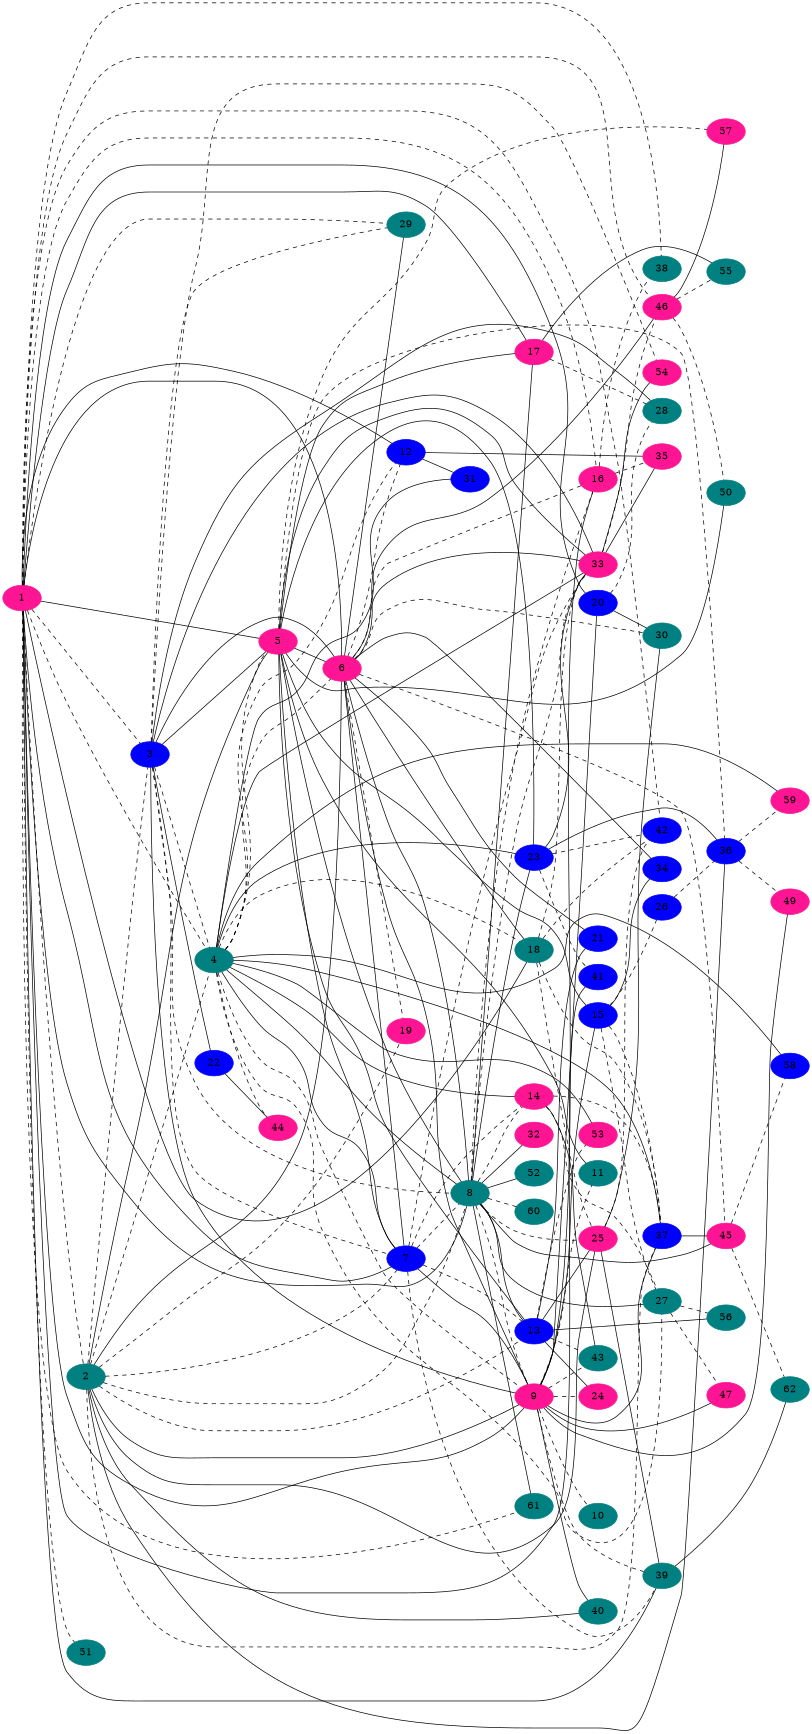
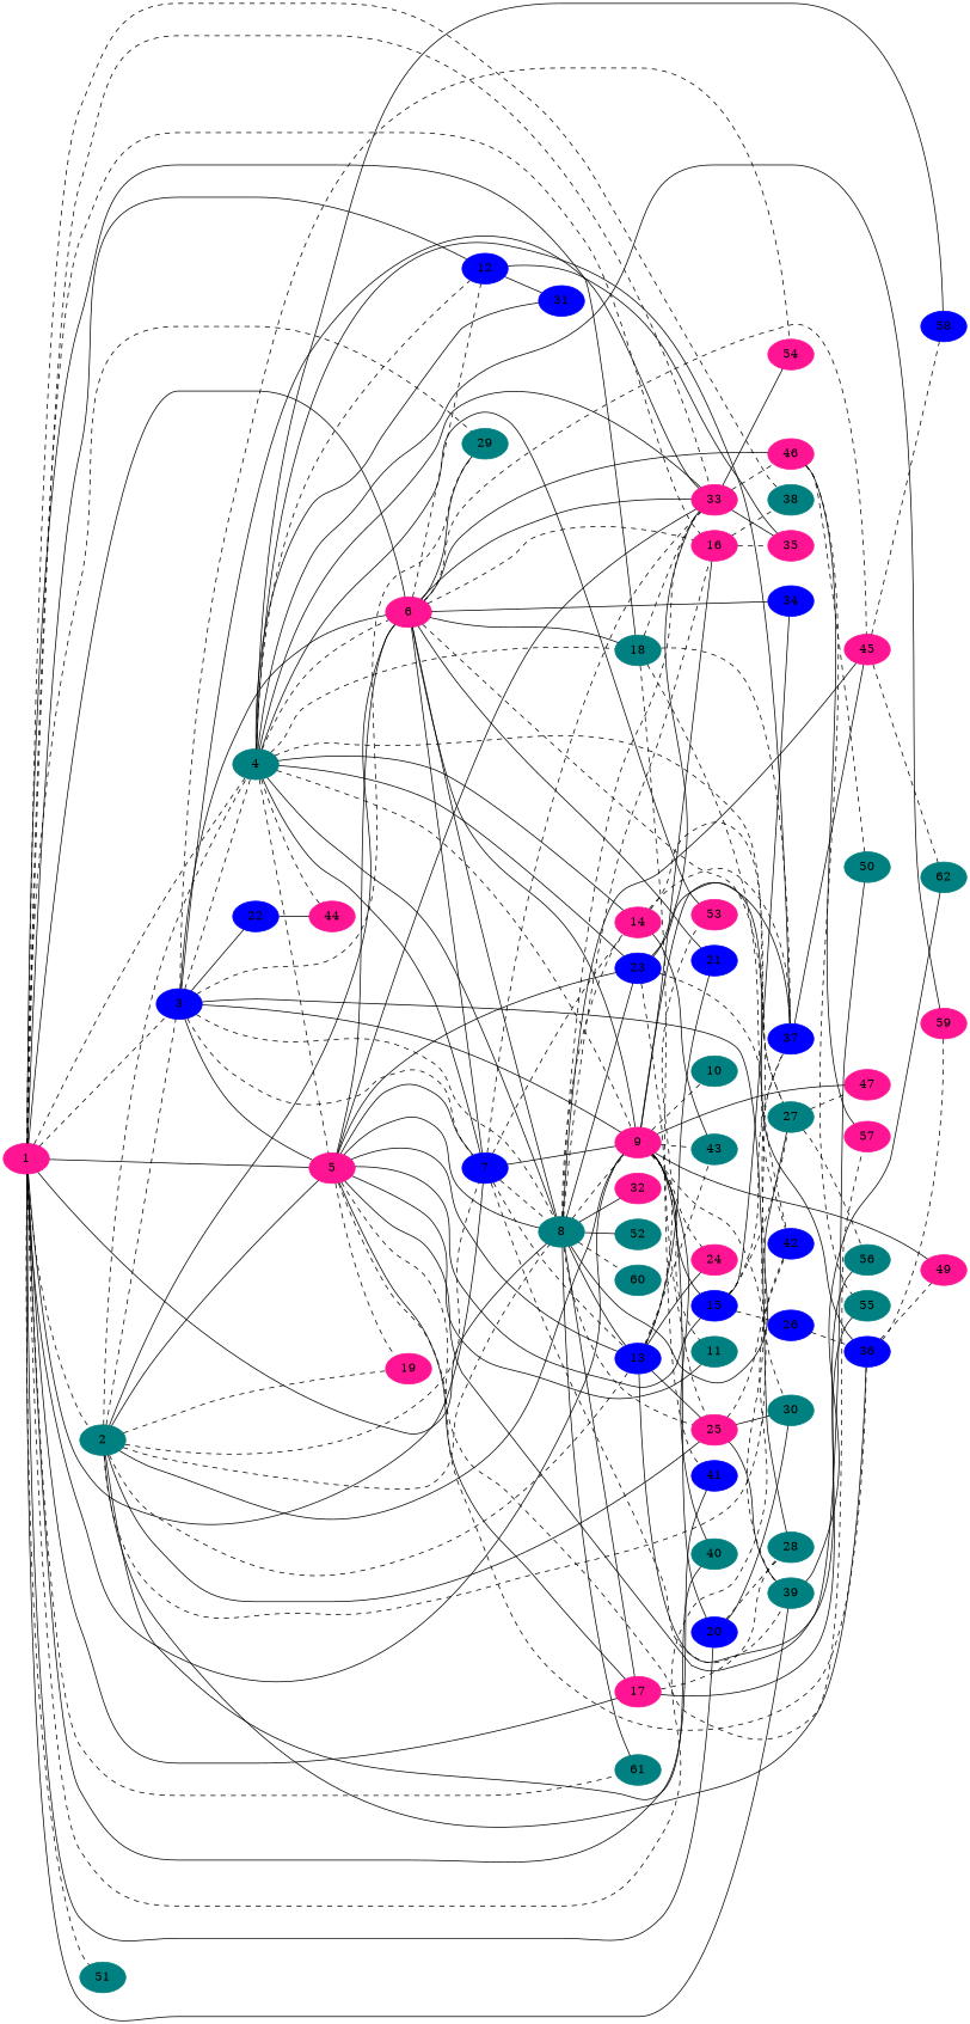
  graph {
    rankdir=LR
    node [color=teal style=filled]
    edge [style=solid weight=1.0]
    2
    1 [color=deeppink]
    3 [color=blue]
    4
    5 [color=deeppink]
    6 [color=deeppink]
    7 [color=blue]
    8
    9 [color=deeppink]
    12 [color=blue]
    16 [color=deeppink]
    17 [color=deeppink]
    18
    20 [color=blue]
    29
    33 [color=deeppink]
    38
    39
    41 [color=blue]
    42 [color=blue]
    51
    61
    13 [color=blue]
    19 [color=deeppink]
    25 [color=deeppink]
    36 [color=blue]
    37 [color=blue]
    40
    22 [color=blue]
    28
    54 [color=deeppink]
    14 [color=deeppink]
    23 [color=blue]
    27
    31 [color=blue]
    44 [color=deeppink]
    53 [color=deeppink]
    58 [color=blue]
    59 [color=deeppink]
    11
    15 [color=blue]
    50
    57 [color=deeppink]
    21 [color=blue]
    30
    34 [color=blue]
    45 [color=deeppink]
    46 [color=deeppink]
    32 [color=deeppink]
    52
    60
    10
    24 [color=deeppink]
    43
    47 [color=deeppink]
    49 [color=deeppink]
    35 [color=deeppink]
    55
    62
    56
    26 [color=blue]
    2 -- 3 [style=dashed weight=3.0]
    2 -- 4 [style=dashed weight=2.0]
    2 -- 5 [weight=3.0]
    2 -- 6 [weight=3.0]
    2 -- 7 [style=dashed weight=2.0]
    2 -- 8 [style=dashed weight=3.0]
    2 -- 9 [weight=2.0]
    2 -- 13 [style=dashed]
    2 -- 19 [style=dashed weight=2.0]
    2 -- 25 [weight=2.0]
    2 -- 36
    2 -- 37 [style=dashed weight=5.0]
    2 -- 40
    1 -- 2 [style=dashed weight=2.0]
    1 -- 3 [style=dashed]
    1 -- 4 [style=dashed]
    1 -- 5 [weight=2.0]
    1 -- 6
    1 -- 7
    1 -- 8 [weight=2.0]
    1 -- 9 [weight=2.0]
    1 -- 12
    1 -- 16 [style=dashed weight=5.0]
    1 -- 17
    1 -- 18
    1 -- 20
    1 -- 29 [style=dashed]
-   1 -- 46 [style=dashed]
+   1 -- 33 [style=dashed]
    1 -- 38 [style=dashed]
    1 -- 39
    1 -- 41
    1 -- 42 [style=dashed]
    1 -- 51 [style=dashed]
    1 -- 61 [style=dashed]
    3 -- 4 [style=dashed]
    3 -- 5
    3 -- 6
    3 -- 7 [style=dashed]
    3 -- 8 [style=dashed]
    3 -- 9
    3 -- 29 [style=dashed weight=2.0]
    3 -- 33
    3 -- 22
    3 -- 28
    3 -- 54 [style=dashed]
    4 -- 5 [style=dashed]
    4 -- 6 [style=dashed]
    4 -- 7 [weight=2.0]
    4 -- 8
    4 -- 9 [style=dashed]
    4 -- 12 [style=dashed]
    4 -- 18 [style=dashed]
    4 -- 33
    4 -- 37
    4 -- 14
    4 -- 23
    4 -- 27 [style=dashed]
    4 -- 31
    4 -- 44 [style=dashed]
    4 -- 53
    4 -- 58
    4 -- 59
    5 -- 6
    5 -- 7
    5 -- 8
    5 -- 17
    5 -- 33
    5 -- 13
    5 -- 36 [style=dashed]
    5 -- 23
    5 -- 11
    5 -- 15
    5 -- 50
    5 -- 57 [style=dashed]
    6 -- 7 [weight=2.0]
    6 -- 8
    6 -- 9
    6 -- 12 [style=dashed]
    6 -- 16 [style=dashed]
    6 -- 18
    6 -- 29
    6 -- 33
-   6 -- 19 [style=dashed weight=2.0]
+   5 -- 19 [style=dashed weight=2.0]
    6 -- 21 [weight=2.0]
    6 -- 30 [style=dashed weight=2.0]
    6 -- 34
    6 -- 45 [style=dashed]
    6 -- 46
    7 -- 8 [style=dashed weight=2.0]
    7 -- 9
    7 -- 33 [style=dashed weight=7.0]
    7 -- 39 [style=dashed]
    7 -- 13 [style=dashed]
    7 -- 14 [style=dashed]
    8 -- 9 [style=dashed]
    8 -- 16 [style=dashed]
    8 -- 17 [weight=2.0]
    8 -- 33 [style=dashed]
    8 -- 61
    8 -- 13 [weight=2.0]
    8 -- 25 [style=dashed]
    8 -- 14 [style=dashed]
    8 -- 23
    8 -- 27
    8 -- 45
    8 -- 32
    8 -- 52 [weight=2.0]
    8 -- 60 [style=dashed]
    9 -- 16
    9 -- 20
    9 -- 39 [style=dashed]
    9 -- 37
    9 -- 40
    9 -- 11 [style=dashed]
    9 -- 15
    9 -- 10 [style=dashed]
    9 -- 24 [style=dashed]
    9 -- 43 [style=dashed]
    9 -- 47
    9 -- 49
    12 -- 31
    12 -- 35 [weight=2.0]
    16 -- 38 [style=dashed]
    16 -- 35 [style=dashed]
    17 -- 28 [style=dashed]
    17 -- 55
    18 -- 33 [style=dashed]
    18 -- 42 [style=dashed]
    18 -- 25 [style=dashed]
    18 -- 37 [style=dashed]
    20 -- 28 [style=dashed]
    20 -- 30
    33 -- 54
    33 -- 46 [style=dashed]
    33 -- 35
    39 -- 62
    13 -- 25
    13 -- 53 [style=dashed]
    13 -- 21
    13 -- 24
    13 -- 43 [style=dashed]
    13 -- 56
    25 -- 39
    25 -- 42 [style=dashed]
    25 -- 30
    36 -- 59 [style=dashed]
    36 -- 49 [style=dashed]
    37 -- 45
    22 -- 44
    14 -- 37 [style=dashed]
    14 -- 27 [style=dashed]
    14 -- 43
    23 -- 33
    23 -- 41 [style=dashed]
    23 -- 42 [style=dashed]
    23 -- 36
    27 -- 47 [style=dashed]
    27 -- 56 [style=dashed]
    15 -- 37 [style=dashed]
    15 -- 27 [style=dashed]
    15 -- 34
    15 -- 26 [style=dashed]
    45 -- 58 [style=dashed]
    45 -- 62 [style=dashed]
    46 -- 50 [style=dashed]
    46 -- 57
    46 -- 55 [style=dashed]
    26 -- 36 [style=dashed]
  }
